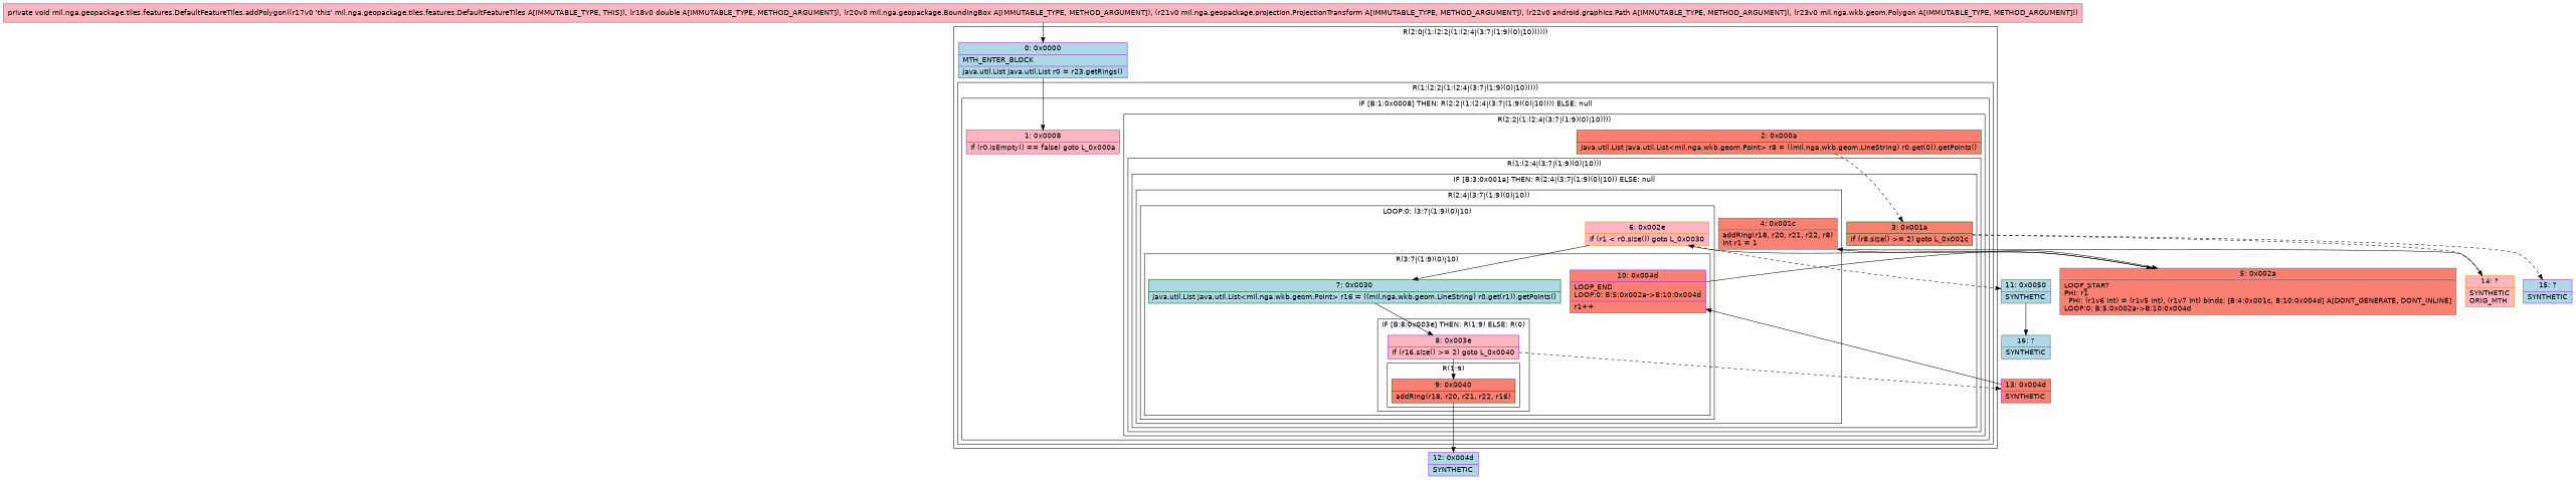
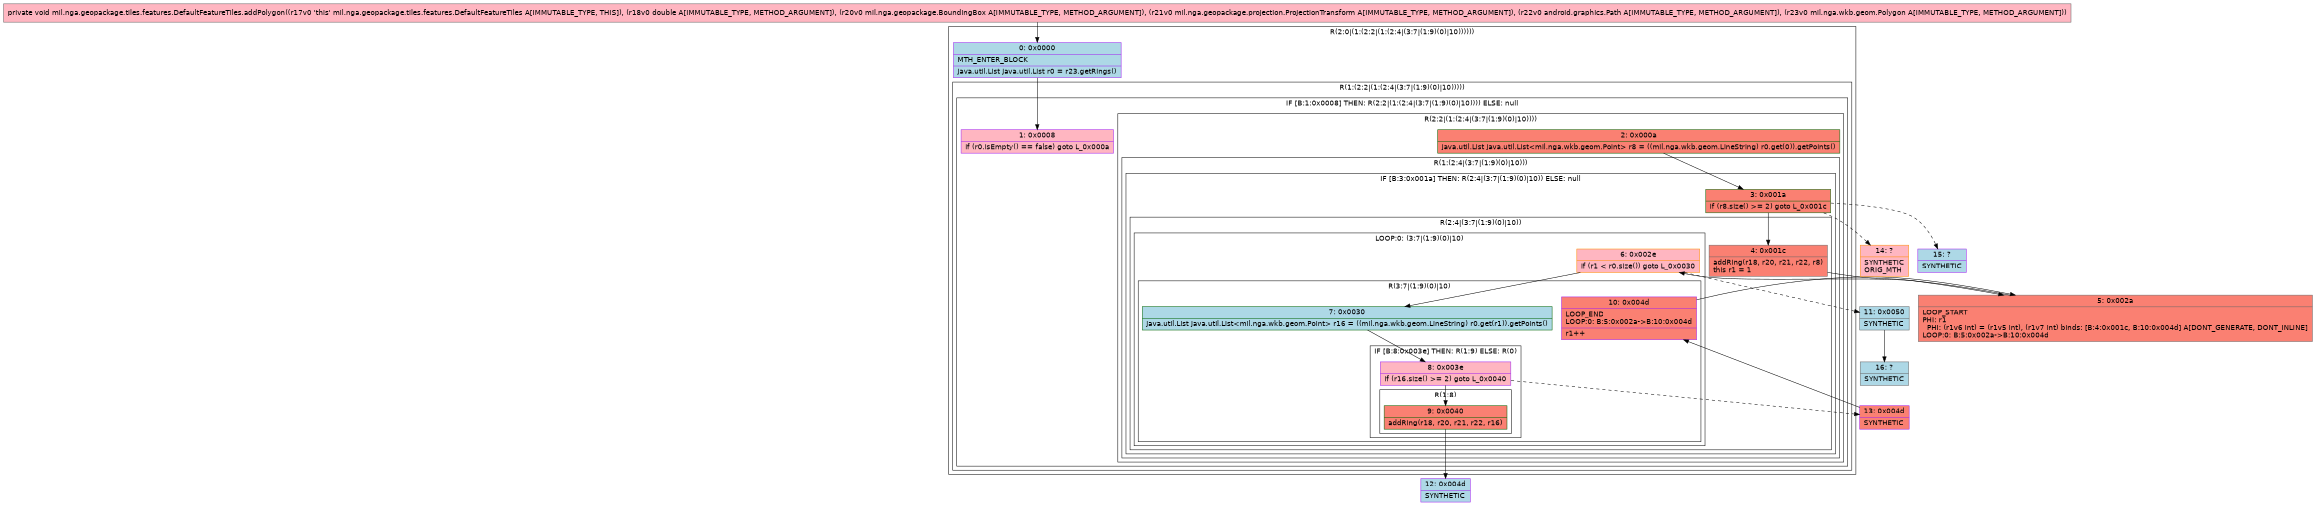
  digraph {
    fontname="DejaVu Sans"
    node [color=purple fillcolor=salmon fontname="DejaVu Sans" shape=record style=filled]
    edge [fontname="DejaVu Sans"]
    n1 [color=darkgreen label="{9\:\ 0x0040|addRing(r18, r20, r21, r22, r16)\l}"]
    n2 [fillcolor=lightpink label="{8\:\ 0x003e|if (r16.size() \>= 2) goto L_0x0040\l}"]
    n3 [color=darkgreen fillcolor=lightblue label="{7\:\ 0x0030|java.util.List java.util.List\<mil.nga.wkb.geom.Point\> r16 = ((mil.nga.wkb.geom.LineString) r0.get(r1)).getPoints()\l}"]
    n4 [label="{10\:\ 0x004d|LOOP_END\lLOOP:0: B:5:0x002a\-\>B:10:0x004d\l|r1++\l}"]
    n5 [color=darkorange fillcolor=lightpink label="{6\:\ 0x002e|if (r1 \< r0.size()) goto L_0x0030\l}"]
-   n6 [color=gray40 label="{4\:\ 0x001c|addRing(r18, r20, r21, r22, r8)\lint r1 = 1\l}"]
+   n6 [color=gray40 label="{4\:\ 0x001c|addRing(r18, r20, r21, r22, r8)\lthis r1 = 1\l}"]
    n7 [color=darkgreen label="{3\:\ 0x001a|if (r8.size() \>= 2) goto L_0x001c\l}"]
    n8 [color=darkgreen label="{2\:\ 0x000a|java.util.List java.util.List\<mil.nga.wkb.geom.Point\> r8 = ((mil.nga.wkb.geom.LineString) r0.get(0)).getPoints()\l}"]
    n9 [fillcolor=lightpink label="{1\:\ 0x0008|if (r0.isEmpty() == false) goto L_0x000a\l}"]
    n10 [fillcolor=lightblue label="{0\:\ 0x0000|MTH_ENTER_BLOCK\l|java.util.List java.util.List r0 = r23.getRings()\l}"]
    n11 [fillcolor=lightblue label="{12\:\ 0x004d|SYNTHETIC\l}"]
    n12 [label="{13\:\ 0x004d|SYNTHETIC\l}"]
    n13 [color=gray40 label="{5\:\ 0x002a|LOOP_START\lPHI: r1 \l  PHI: (r1v6 int) = (r1v5 int), (r1v7 int) binds: [B:4:0x001c, B:10:0x004d] A[DONT_GENERATE, DONT_INLINE]\lLOOP:0: B:5:0x002a\-\>B:10:0x004d\l}"]
    n14 [color=gray40 fillcolor=lightblue label="{11\:\ 0x0050|SYNTHETIC\l}"]
    n15 [color=darkorange fillcolor=lightpink label="{14\:\ ?|SYNTHETIC\lORIG_MTH\l}"]
    n16 [fillcolor=lightblue label="{15\:\ ?|SYNTHETIC\l}"]
    n17 [color=gray40 fillcolor=lightblue label="{16\:\ ?|SYNTHETIC\l}"]
    n18 [color=gray40 fillcolor=lightpink label="{private void mil.nga.geopackage.tiles.features.DefaultFeatureTiles.addPolygon((r17v0 'this' mil.nga.geopackage.tiles.features.DefaultFeatureTiles A[IMMUTABLE_TYPE, THIS]), (r18v0 double A[IMMUTABLE_TYPE, METHOD_ARGUMENT]), (r20v0 mil.nga.geopackage.BoundingBox A[IMMUTABLE_TYPE, METHOD_ARGUMENT]), (r21v0 mil.nga.geopackage.projection.ProjectionTransform A[IMMUTABLE_TYPE, METHOD_ARGUMENT]), (r22v0 android.graphics.Path A[IMMUTABLE_TYPE, METHOD_ARGUMENT]), (r23v0 mil.nga.wkb.geom.Polygon A[IMMUTABLE_TYPE, METHOD_ARGUMENT])) }"]
    subgraph cluster_1 {
      label="R(2:0|(1:(2:2|(1:(2:4|(3:7|(1:9)(0)|10))))))"
      n10
      subgraph cluster_2 {
        label="R(1:(2:2|(1:(2:4|(3:7|(1:9)(0)|10)))))"
        subgraph cluster_3 {
          label="IF [B:1:0x0008] THEN: R(2:2|(1:(2:4|(3:7|(1:9)(0)|10)))) ELSE: null"
          n9
          subgraph cluster_4 {
            label="R(2:2|(1:(2:4|(3:7|(1:9)(0)|10))))"
            n8
            subgraph cluster_5 {
              label="R(1:(2:4|(3:7|(1:9)(0)|10)))"
              subgraph cluster_6 {
                label="IF [B:3:0x001a] THEN: R(2:4|(3:7|(1:9)(0)|10)) ELSE: null"
                n7
                subgraph cluster_7 {
                  label="R(2:4|(3:7|(1:9)(0)|10))"
                  n6
                  subgraph cluster_8 {
                    label="LOOP:0: (3:7|(1:9)(0)|10)"
                    n5
                    subgraph cluster_9 {
                      label="R(3:7|(1:9)(0)|10)"
                      n3
                      n4
                      subgraph cluster_10 {
                        label="IF [B:8:0x003e] THEN: R(1:9) ELSE: R(0)"
                        n2
                        subgraph cluster_11 {
-                         label="R(1:9)"
+                         label="R(1:8)"
                          n1
                        }
                        subgraph cluster_12 {
                          label="R(0)"
                        }
                      }
                    }
                  }
                }
              }
            }
          }
        }
      }
    }
    n1 -> n11
    n2 -> n1
    n2 -> n12 [style=dashed]
    n3 -> n2
    n4 -> n13
    n5 -> n3
    n5 -> n14 [style=dashed]
    n6 -> n13
-   n15 -> n6
+   n7 -> n6
    n7 -> n15 [style=dashed]
    n7 -> n16 [style=dashed]
-   n8 -> n7 [style=dashed]
+   n8 -> n7
    n10 -> n9
    n12 -> n4
    n13 -> n5
    n14 -> n17
    n18 -> n10
  }
